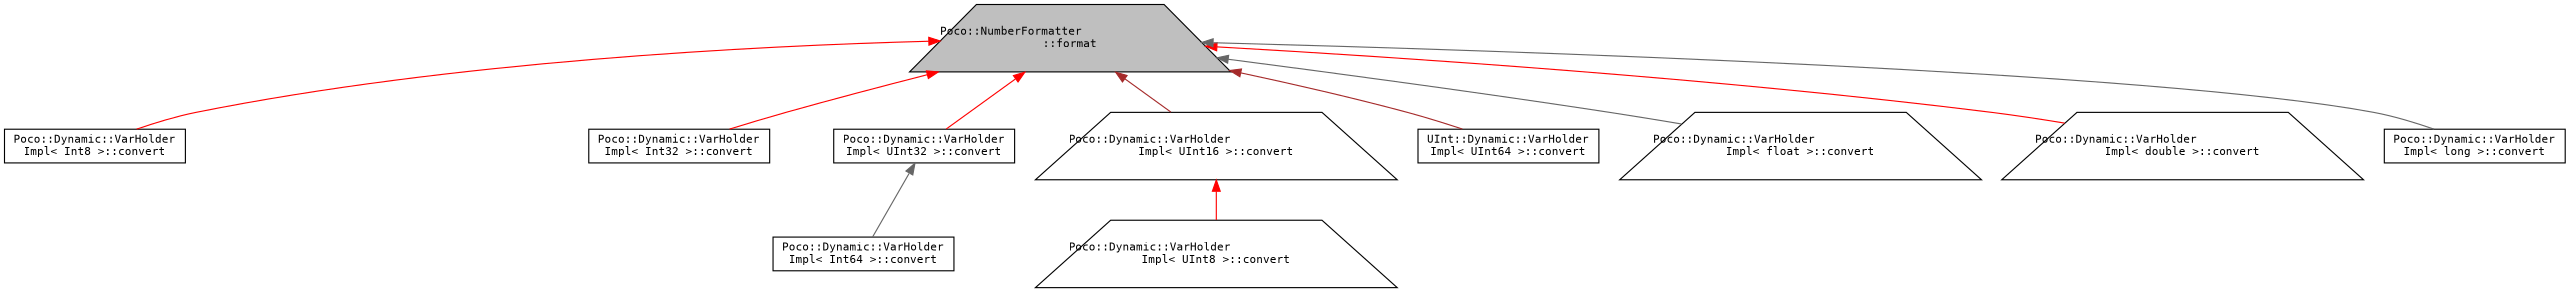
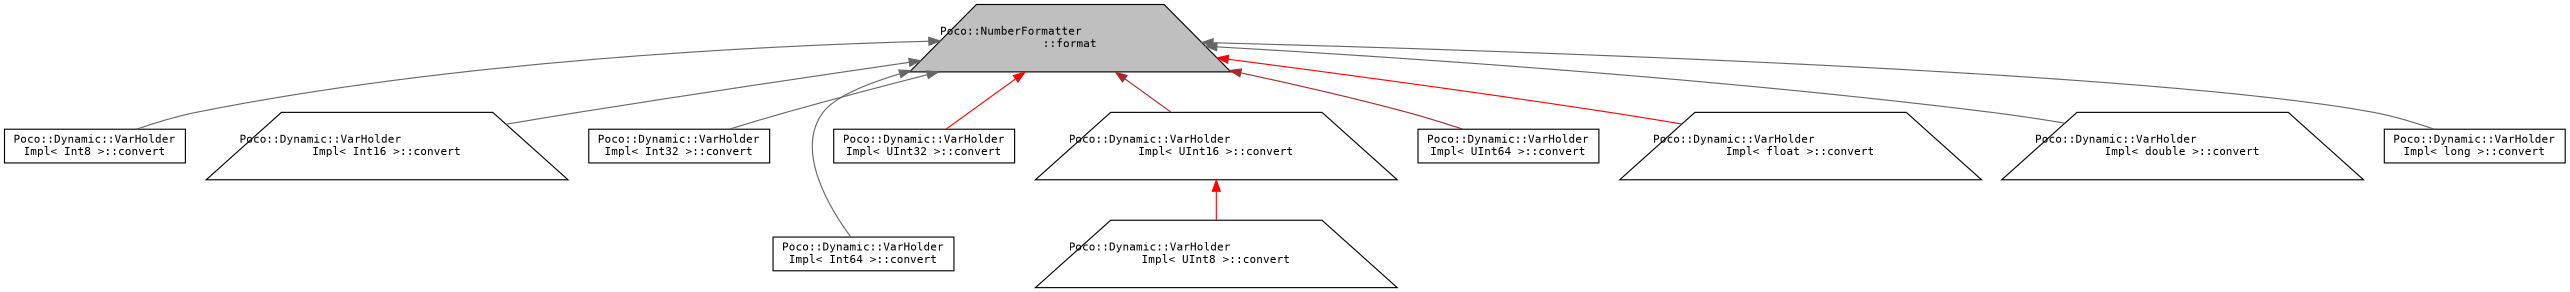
  digraph {
    fontname="DejaVu Sans Mono"
    rankdir=TB
    node [color=black fillcolor=white fontname="DejaVu Sans Mono" fontsize=10 shape=trapezium style=filled]
    edge [color=gray40 dir=back fontname="DejaVu Sans Mono" fontsize=10 labelfontname=Helvetica labelfontsize=10 style=solid]
    n1 [fillcolor=grey75 fontcolor=black height=0.2 label="Poco::NumberFormatter\l::format" width=0.4]
    n2 [height=0.2 label="Poco::Dynamic::VarHolder\lImpl\< Int8 \>::convert" shape=box width=0.4]
+   n3 [height=0.2 label="Poco::Dynamic::VarHolder\lImpl\< Int16 \>::convert" width=0.4]
    n4 [height=0.2 label="Poco::Dynamic::VarHolder\lImpl\< Int32 \>::convert" shape=box width=0.4]
    n5 [height=0.2 label="Poco::Dynamic::VarHolder\lImpl\< Int64 \>::convert" shape=box width=0.4]
    n6 [height=0.2 label="Poco::Dynamic::VarHolder\lImpl\< UInt16 \>::convert" width=0.4]
    n7 [height=0.2 label="Poco::Dynamic::VarHolder\lImpl\< UInt32 \>::convert" shape=box width=0.4]
-   n8 [height=0.2 label="UInt::Dynamic::VarHolder\lImpl\< UInt64 \>::convert" shape=box width=0.4]
+   n8 [height=0.2 label="Poco::Dynamic::VarHolder\lImpl\< UInt64 \>::convert" shape=box width=0.4]
    n9 [height=0.2 label="Poco::Dynamic::VarHolder\lImpl\< float \>::convert" width=0.4]
    n10 [height=0.2 label="Poco::Dynamic::VarHolder\lImpl\< double \>::convert" width=0.4]
    n11 [height=0.2 label="Poco::Dynamic::VarHolder\lImpl\< long \>::convert" shape=box width=0.4]
    n12 [height=0.2 label="Poco::Dynamic::VarHolder\lImpl\< UInt8 \>::convert" width=0.4]
-   n1 -> n2 [color=red]
-   n1 -> n4 [color=red]
-   n7 -> n5
+   n1 -> n2
+   n1 -> n3
+   n1 -> n4
+   n1 -> n5
    n1 -> n6 [color=brown]
    n1 -> n7 [color=red]
    n1 -> n8 [color=brown]
-   n1 -> n9
-   n1 -> n10 [color=red]
+   n1 -> n9 [color=red]
+   n1 -> n10
    n1 -> n11
    n6 -> n12 [color=red]
  }
